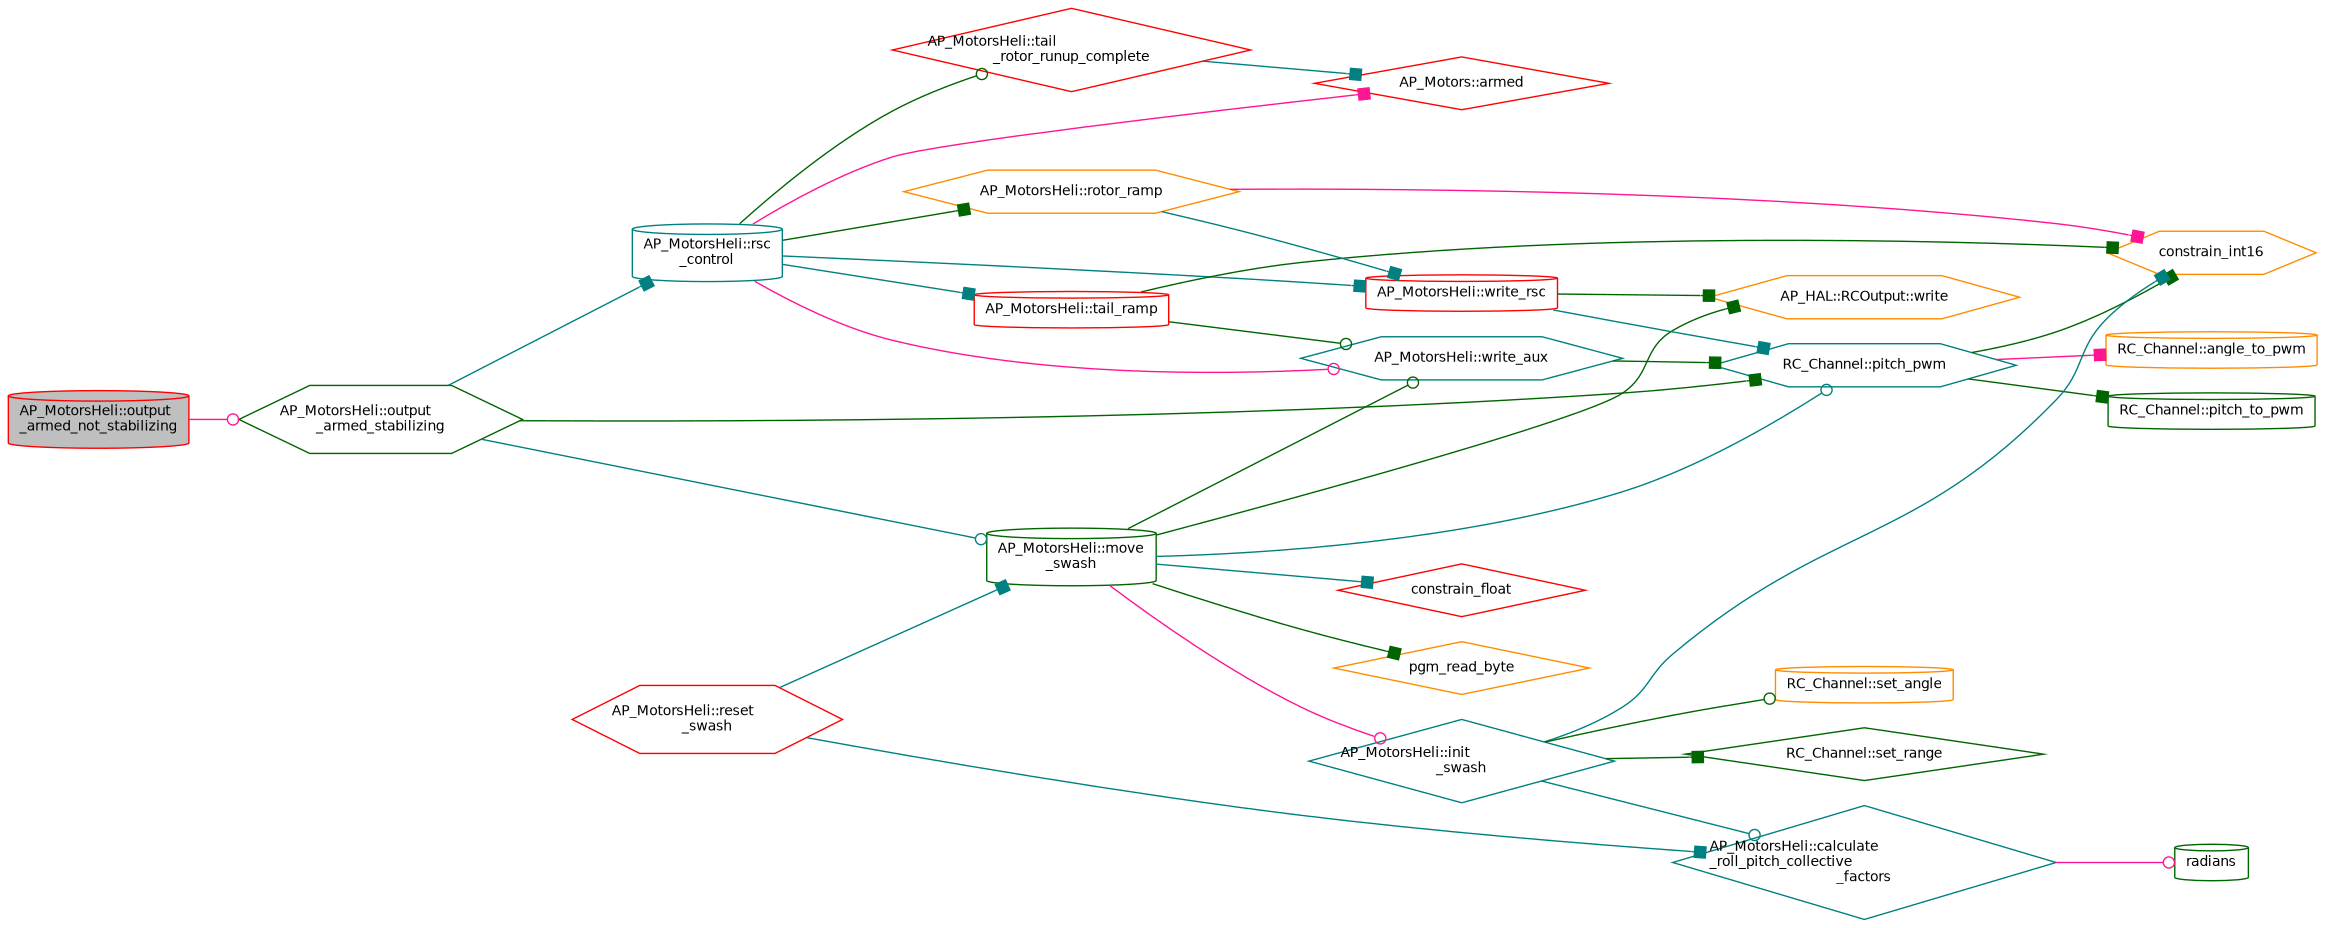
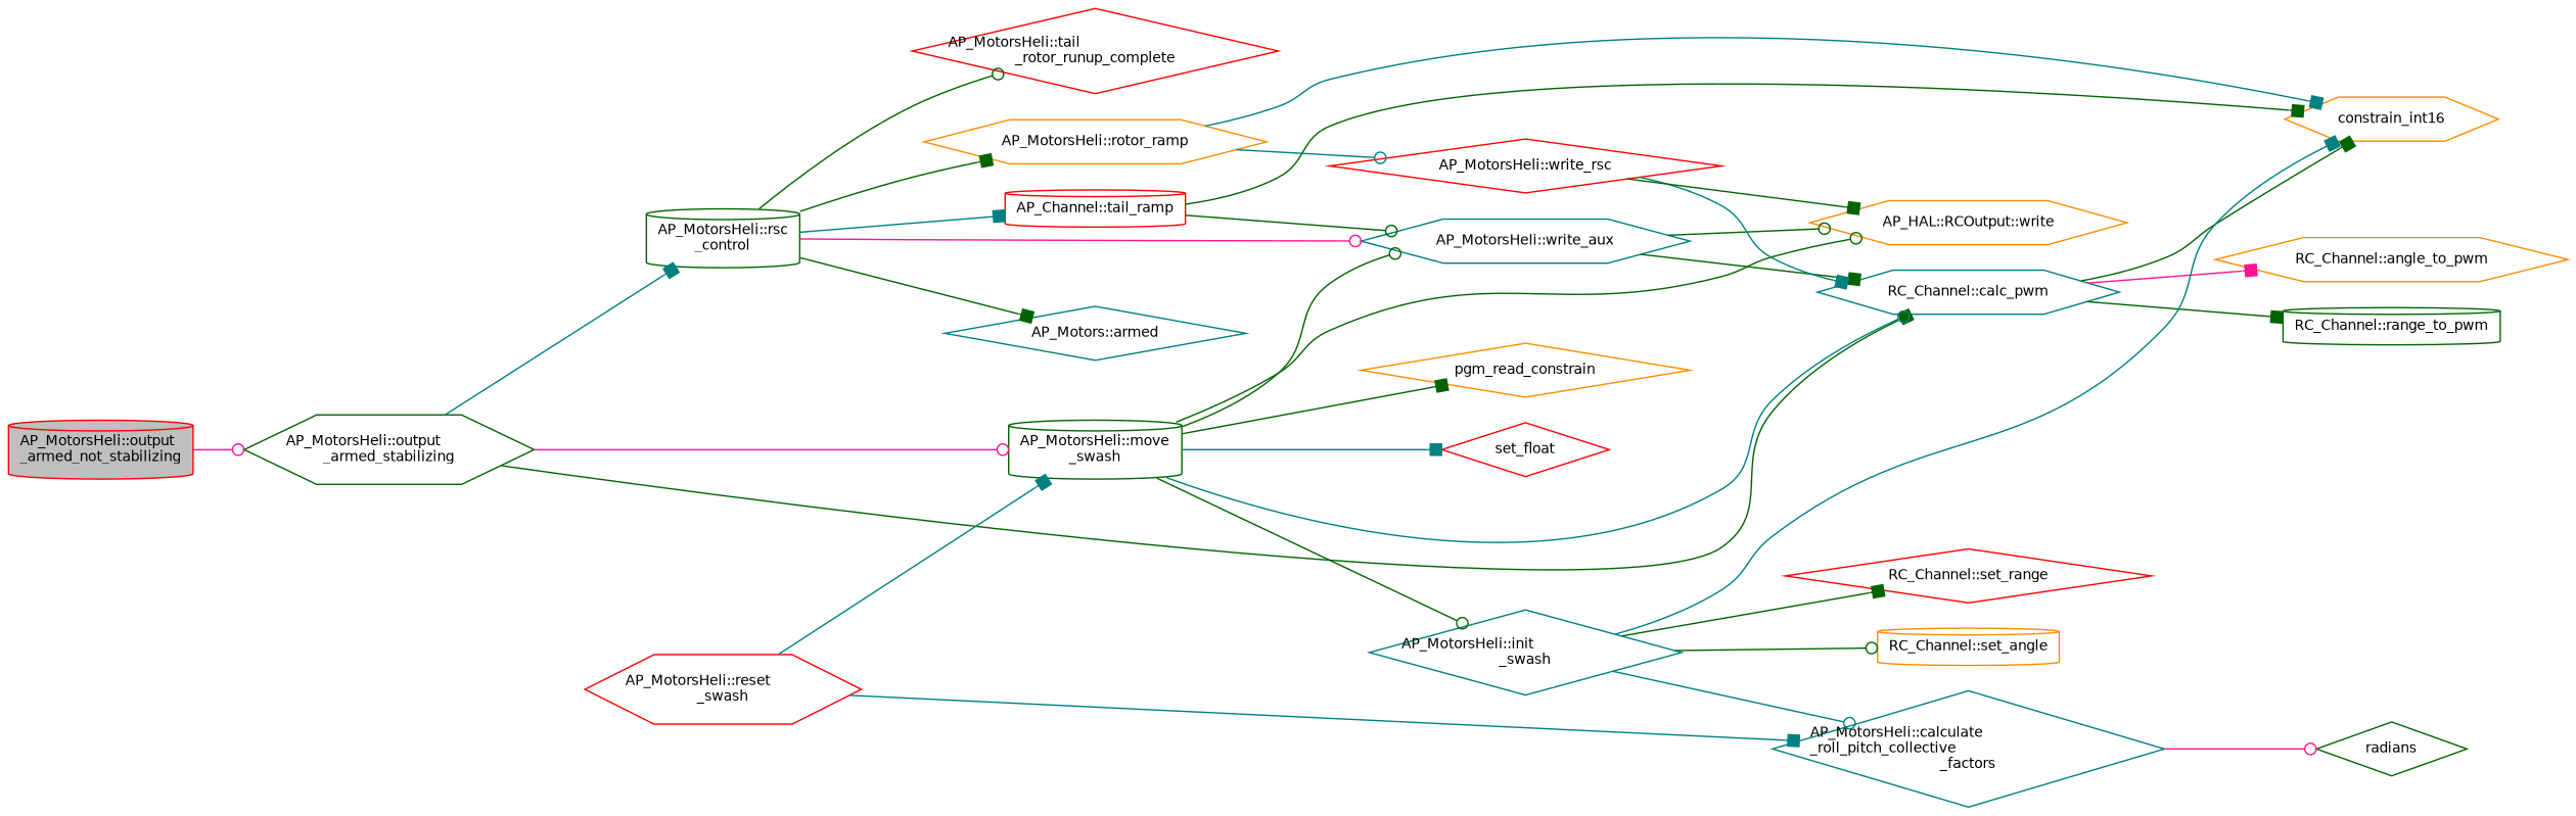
  digraph {
    rankdir=LR
    node [color=red fillcolor=white fontname=Helvetica fontsize=10 shape=cylinder style=filled]
    edge [arrowhead=box color=darkgreen fontname=Helvetica fontsize=10 labelfontname=Helvetica labelfontsize=10 style=solid]
    n1 [fillcolor=grey75 fontcolor=black height=0.2 label="AP_MotorsHeli::output\l_armed_not_stabilizing" width=0.4]
    n2 [color=darkgreen height=0.2 label="AP_MotorsHeli::output\l_armed_stabilizing" shape=hexagon width=0.4]
-   n3 [color=teal height=0.2 label="RC_Channel::pitch_pwm" shape=hexagon width=0.4]
+   n3 [color=teal height=0.2 label="RC_Channel::calc_pwm" shape=hexagon width=0.4]
    n4 [color=darkgreen height=0.2 label="AP_MotorsHeli::move\l_swash" width=0.4]
-   n5 [color=teal height=0.2 label="AP_MotorsHeli::rsc\l_control" width=0.4]
-   n6 [color=darkgreen height=0.2 label="RC_Channel::pitch_to_pwm" width=0.4]
-   n7 [color=darkorange height=0.2 label="RC_Channel::angle_to_pwm" width=0.4]
+   n5 [color=darkgreen height=0.2 label="AP_MotorsHeli::rsc\l_control" width=0.4]
+   n6 [color=darkgreen height=0.2 label="RC_Channel::range_to_pwm" width=0.4]
+   n7 [color=darkorange height=0.2 label="RC_Channel::angle_to_pwm" shape=hexagon width=0.4]
    n8 [color=darkorange height=0.2 label=constrain_int16 shape=hexagon width=0.4]
    n9 [color=teal height=0.2 label="AP_MotorsHeli::init\l_swash" shape=diamond width=0.4]
-   n10 [height=0.2 label=constrain_float shape=diamond width=0.4]
+   n10 [height=0.2 label=set_float shape=diamond width=0.4]
    n11 [color=darkorange height=0.2 label="AP_HAL::RCOutput::write" shape=hexagon width=0.4]
-   n12 [color=darkorange height=0.2 label=pgm_read_byte shape=diamond width=0.4]
+   n12 [color=darkorange height=0.2 label=pgm_read_constrain shape=diamond width=0.4]
    n13 [color=teal height=0.2 label="AP_MotorsHeli::write_aux" shape=hexagon width=0.4]
-   n14 [height=0.2 label="AP_Motors::armed" shape=diamond width=0.4]
-   n15 [height=0.2 label="AP_MotorsHeli::write_rsc" width=0.4]
-   n16 [height=0.2 label="AP_MotorsHeli::tail_ramp" width=0.4]
+   n14 [color=teal height=0.2 label="AP_Motors::armed" shape=diamond width=0.4]
+   n15 [height=0.2 label="AP_MotorsHeli::write_rsc" shape=diamond width=0.4]
+   n16 [height=0.2 label="AP_Channel::tail_ramp" width=0.4]
    n17 [height=0.2 label="AP_MotorsHeli::tail\l_rotor_runup_complete" shape=diamond width=0.4]
    n18 [color=darkorange height=0.2 label="AP_MotorsHeli::rotor_ramp" shape=hexagon width=0.4]
    n19 [height=0.2 label="AP_MotorsHeli::reset\l_swash" shape=hexagon width=0.4]
    n20 [color=teal height=0.2 label="AP_MotorsHeli::calculate\l_roll_pitch_collective\l_factors" shape=diamond width=0.4]
-   n21 [color=darkgreen height=0.2 label="RC_Channel::set_range" shape=diamond width=0.4]
+   n21 [height=0.2 label="RC_Channel::set_range" shape=diamond width=0.4]
    n22 [color=darkorange height=0.2 label="RC_Channel::set_angle" width=0.4]
-   n23 [color=darkgreen height=0.2 label=radians width=0.4]
+   n23 [color=darkgreen height=0.2 label=radians shape=diamond width=0.4]
    n1 -> n2 [arrowhead=odot color=deeppink]
    n2 -> n3
-   n2 -> n4 [arrowhead=odot color=teal]
+   n2 -> n4 [arrowhead=odot color=deeppink]
    n2 -> n5 [color=teal]
    n3 -> n6
    n3 -> n7 [color=deeppink]
    n3 -> n8
    n4 -> n3 [arrowhead=odot color=teal]
-   n4 -> n9 [arrowhead=odot color=deeppink]
+   n4 -> n9 [arrowhead=odot]
    n4 -> n10 [color=teal]
-   n4 -> n11
+   n4 -> n11 [arrowhead=odot]
    n4 -> n12
    n4 -> n13 [arrowhead=odot]
    n5 -> n13 [arrowhead=odot color=deeppink]
-   n5 -> n14 [color=deeppink]
-   n5 -> n15 [color=teal]
+   n5 -> n14
    n5 -> n16 [color=teal]
    n5 -> n17 [arrowhead=odot]
    n5 -> n18
    n9 -> n8 [color=teal]
    n9 -> n20 [arrowhead=odot color=teal]
    n9 -> n21
    n9 -> n22 [arrowhead=odot]
    n13 -> n3
+   n13 -> n11 [arrowhead=odot]
    n15 -> n3 [color=teal]
    n15 -> n11
    n16 -> n8
    n16 -> n13 [arrowhead=odot]
-   n17 -> n14 [color=teal]
-   n18 -> n8 [color=deeppink]
-   n18 -> n15 [color=teal]
+   n18 -> n8 [color=teal]
+   n18 -> n15 [arrowhead=odot color=teal]
    n19 -> n4 [color=teal]
    n19 -> n20 [color=teal]
    n20 -> n23 [arrowhead=odot color=deeppink]
  }
